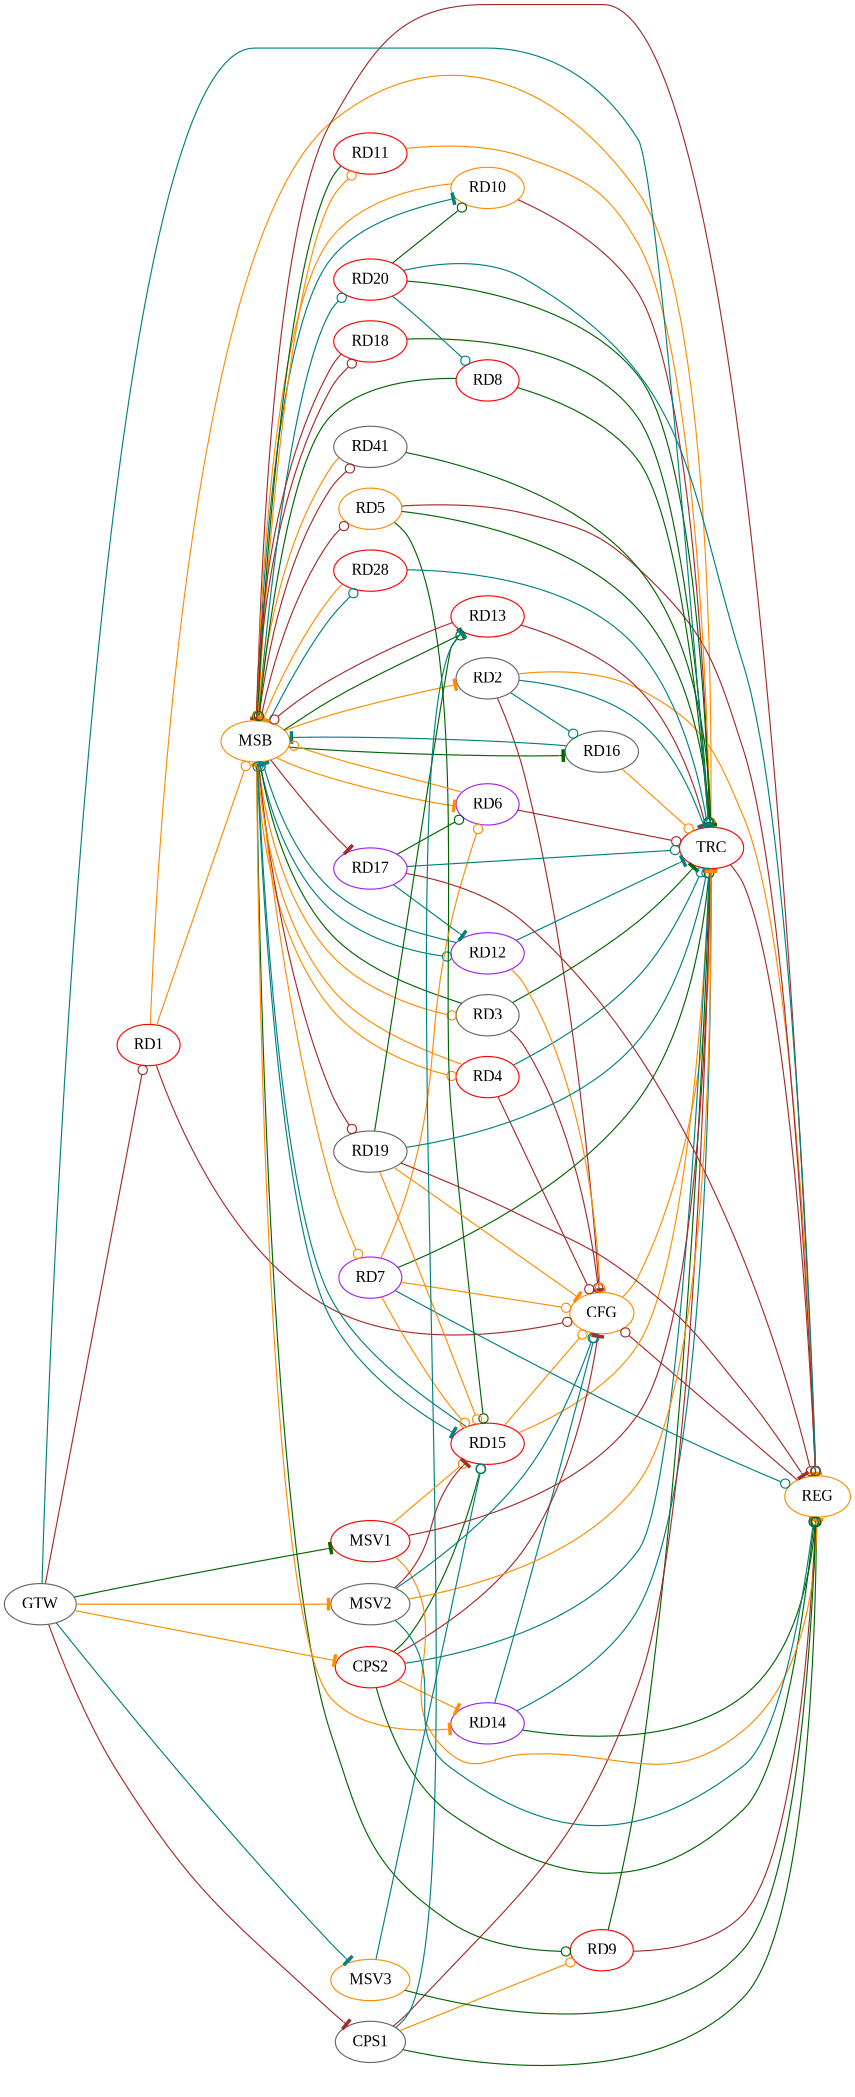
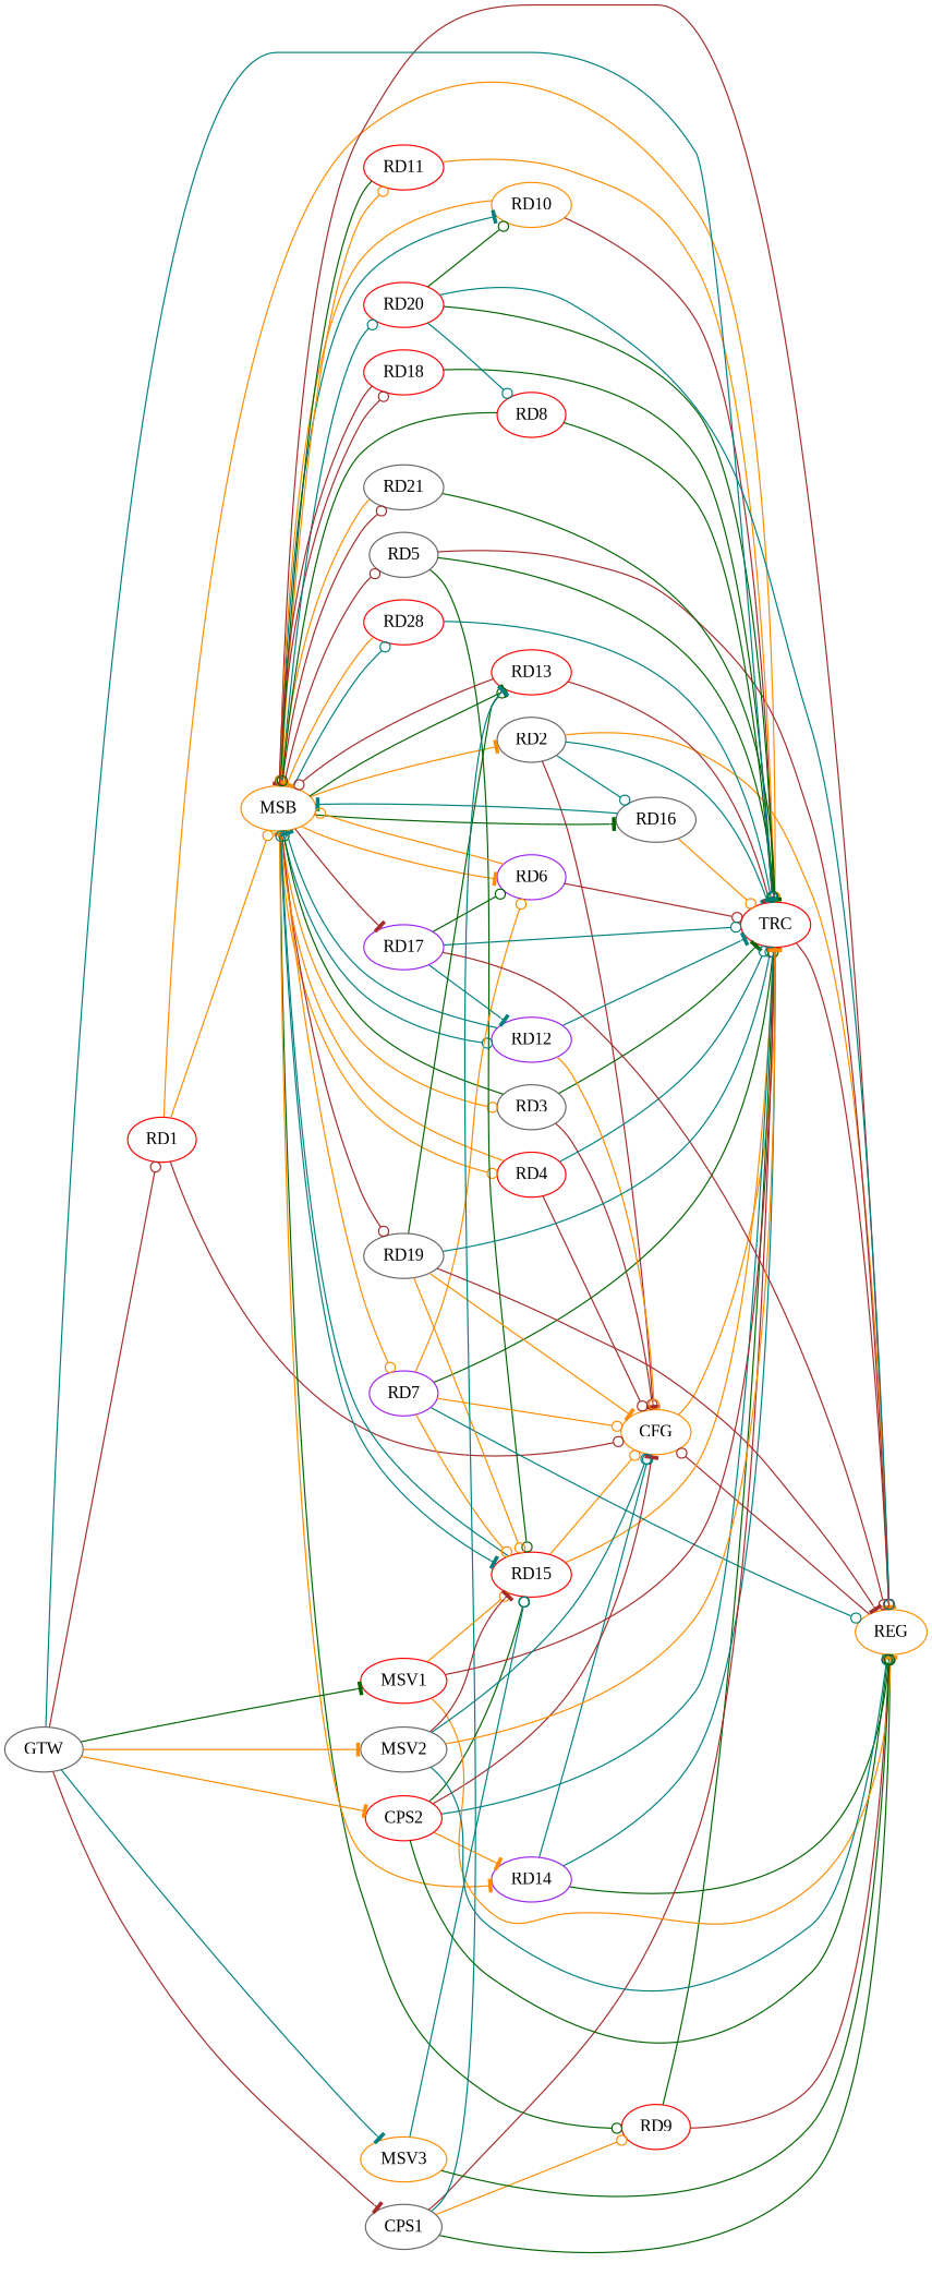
  strict digraph {
    fontname="Liberation Serif"
    rankdir=LR
    node [color=red fontname="Liberation Serif"]
    edge [arrowhead=odot color=darkorange fontname="Liberation Serif"]
    n1 [label=RD1]
    n2 [color=darkorange label=MSB]
    n3 [color=darkorange label=CFG]
    n4 [label=TRC]
    n5 [color=gray40 label=RD2]
    n6 [color=gray40 label=RD16]
    n7 [color=darkorange label=REG]
    n8 [color=gray40 label=RD3]
    n9 [label=RD4]
-   n10 [color=darkorange label=RD5]
+   n10 [color=gray40 label=RD5]
    n11 [label=RD15]
    n12 [color=purple label=RD6]
    n13 [color=purple label=RD7]
    n14 [label=RD9]
    n15 [color=darkorange label=RD10]
    n16 [label=RD11]
    n17 [color=purple label=RD12]
    n18 [label=RD13]
    n19 [color=purple label=RD14]
    n20 [color=purple label=RD17]
    n21 [label=RD18]
    n22 [color=gray40 label=RD19]
    n23 [label=RD20]
-   n24 [color=gray40 label=RD41]
+   n24 [color=gray40 label=RD21]
    n25 [label=RD28]
    n26 [label=RD8]
    n27 [color=gray40 label=CPS1]
    n28 [label=CPS2]
    n29 [color=gray40 label=GTW]
    n30 [label=MSV1]
    n31 [color=gray40 label=MSV2]
    n32 [color=darkorange label=MSV3]
    n1 -> n2
    n1 -> n3 [color=brown]
    n1 -> n4
    n2 -> n5 [arrowhead=tee]
    n2 -> n6 [arrowhead=tee color=darkgreen]
    n2 -> n7 [color=brown]
    n2 -> n8
    n2 -> n9
    n2 -> n10 [color=brown]
    n2 -> n11 [arrowhead=tee color=teal]
    n2 -> n12 [arrowhead=tee]
    n2 -> n13
    n2 -> n14 [color=darkgreen]
    n2 -> n15 [arrowhead=tee color=teal]
    n2 -> n16
    n2 -> n17 [color=teal]
    n2 -> n18 [arrowhead=tee color=darkgreen]
    n2 -> n19 [arrowhead=tee]
    n2 -> n20 [arrowhead=tee color=brown]
    n2 -> n21 [color=brown]
    n2 -> n22 [color=brown]
    n2 -> n23 [color=teal]
    n2 -> n24 [color=brown]
    n2 -> n25 [color=teal]
    n3 -> n4 [arrowhead=tee]
    n4 -> n7 [color=brown]
    n5 -> n3 [arrowhead=tee color=brown]
    n5 -> n4 [arrowhead=tee color=teal]
    n5 -> n6 [color=teal]
    n5 -> n7 [arrowhead=tee]
    n6 -> n2 [arrowhead=tee color=teal]
    n6 -> n4
    n7 -> n3 [color=brown]
    n8 -> n2 [color=darkgreen]
    n8 -> n3 [color=brown]
    n8 -> n4 [arrowhead=tee color=darkgreen]
    n9 -> n2 [arrowhead=tee]
    n9 -> n3 [color=brown]
    n9 -> n4 [color=teal]
    n10 -> n4 [color=darkgreen]
    n10 -> n7 [color=brown]
    n10 -> n11 [color=darkgreen]
    n11 -> n2 [color=teal]
    n11 -> n3
    n11 -> n4
    n12 -> n2
    n12 -> n4 [color=brown]
    n13 -> n3
    n13 -> n4 [color=darkgreen]
    n13 -> n7 [color=teal]
    n13 -> n11
    n13 -> n12
    n14 -> n4 [arrowhead=tee color=darkgreen]
    n14 -> n7 [color=brown]
    n15 -> n2
    n15 -> n4 [color=brown]
    n16 -> n2 [color=darkgreen]
    n16 -> n4
    n17 -> n2 [arrowhead=tee color=teal]
    n17 -> n3
    n17 -> n4 [arrowhead=tee color=teal]
    n18 -> n2 [color=brown]
    n18 -> n4 [arrowhead=tee color=brown]
    n19 -> n3 [color=teal]
    n19 -> n4 [arrowhead=tee color=teal]
    n19 -> n7 [arrowhead=tee color=darkgreen]
    n20 -> n4 [color=teal]
    n20 -> n7 [color=brown]
    n20 -> n12 [color=darkgreen]
    n20 -> n17 [arrowhead=tee color=teal]
    n21 -> n2 [arrowhead=tee color=brown]
    n21 -> n4 [color=darkgreen]
    n22 -> n3 [arrowhead=tee]
    n22 -> n4 [color=teal]
    n22 -> n7 [arrowhead=tee color=brown]
    n22 -> n11
    n22 -> n18 [color=darkgreen]
    n23 -> n4 [arrowhead=tee color=darkgreen]
    n23 -> n7 [color=teal]
    n23 -> n15 [color=darkgreen]
    n23 -> n26 [color=teal]
    n24 -> n2
    n24 -> n4 [arrowhead=tee color=darkgreen]
    n25 -> n2 [arrowhead=tee]
    n25 -> n4 [arrowhead=tee color=teal]
    n26 -> n2 [color=darkgreen]
    n26 -> n4 [color=darkgreen]
    n27 -> n4 [arrowhead=tee color=brown]
    n27 -> n7 [color=darkgreen]
    n27 -> n14
    n27 -> n18 [arrowhead=tee color=teal]
    n28 -> n3 [arrowhead=tee color=brown]
    n28 -> n4 [arrowhead=tee color=teal]
    n28 -> n7 [color=darkgreen]
    n28 -> n11 [color=darkgreen]
    n28 -> n19 [arrowhead=tee]
    n29 -> n1 [color=brown]
    n29 -> n4 [color=teal]
    n29 -> n27 [arrowhead=tee color=brown]
    n29 -> n28 [arrowhead=tee]
    n29 -> n30 [arrowhead=tee color=darkgreen]
    n29 -> n31 [arrowhead=tee]
    n29 -> n32 [arrowhead=tee color=teal]
    n30 -> n4 [arrowhead=tee color=brown]
    n30 -> n7 [arrowhead=tee]
    n30 -> n11
    n31 -> n3 [color=teal]
    n31 -> n4 [arrowhead=tee]
    n31 -> n7 [color=teal]
    n31 -> n11 [arrowhead=tee color=brown]
    n32 -> n7 [color=darkgreen]
    n32 -> n11 [color=teal]
  }
